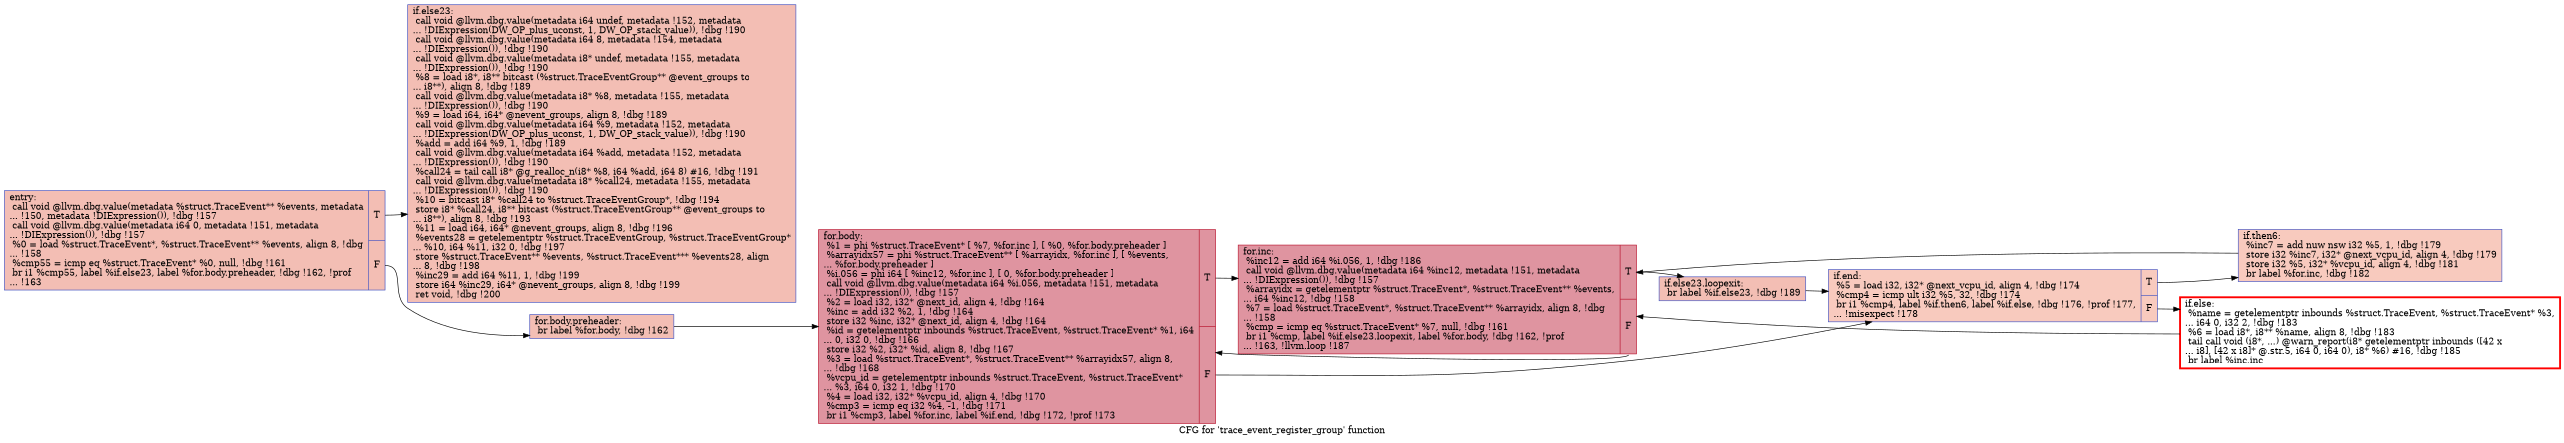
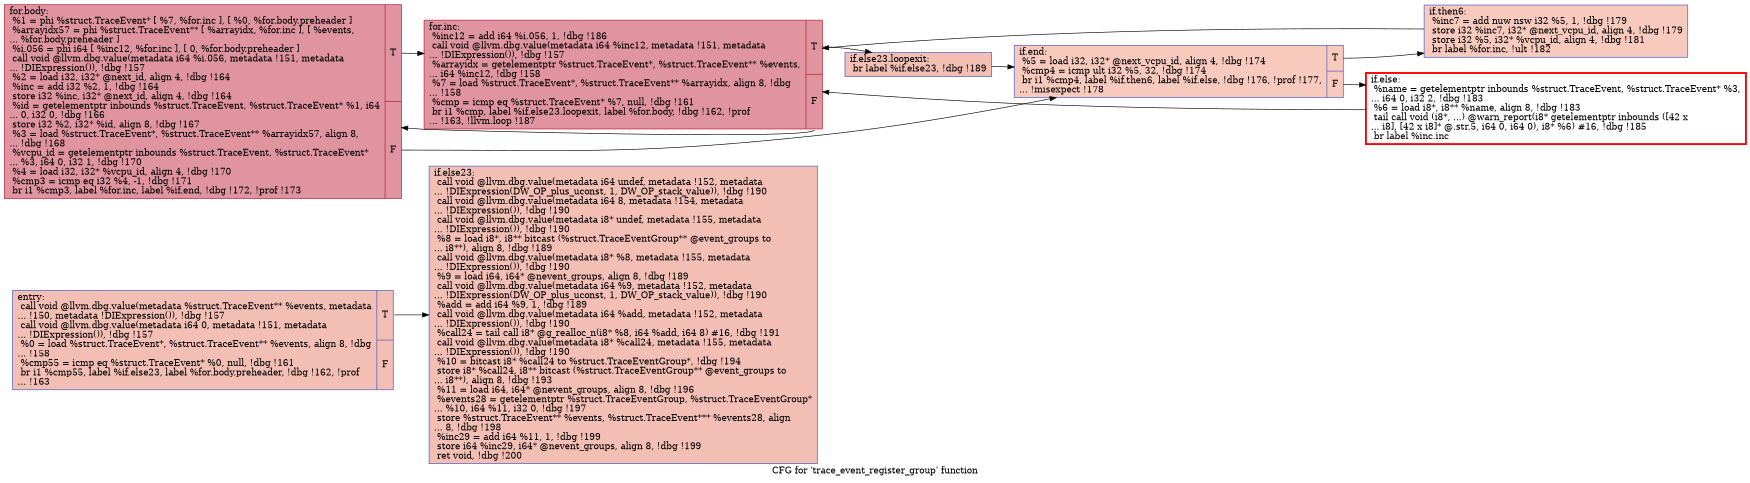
  digraph {
    label="CFG for 'trace_event_register_group' function"
    rankdir=LR
    node [color="#3d50c3ff" fillcolor="#e36c5570" shape=record style=filled]
    n1 [label="{entry:\l  call void @llvm.dbg.value(metadata %struct.TraceEvent** %events, metadata\l... !150, metadata !DIExpression()), !dbg !157\l  call void @llvm.dbg.value(metadata i64 0, metadata !151, metadata\l... !DIExpression()), !dbg !157\l  %0 = load %struct.TraceEvent*, %struct.TraceEvent** %events, align 8, !dbg\l... !158\l  %cmp55 = icmp eq %struct.TraceEvent* %0, null, !dbg !161\l  br i1 %cmp55, label %if.else23, label %for.body.preheader, !dbg !162, !prof\l... !163\l|{<s0>T|<s1>F}}"]
    n2 [label="{if.else23:                                        \l  call void @llvm.dbg.value(metadata i64 undef, metadata !152, metadata\l... !DIExpression(DW_OP_plus_uconst, 1, DW_OP_stack_value)), !dbg !190\l  call void @llvm.dbg.value(metadata i64 8, metadata !154, metadata\l... !DIExpression()), !dbg !190\l  call void @llvm.dbg.value(metadata i8* undef, metadata !155, metadata\l... !DIExpression()), !dbg !190\l  %8 = load i8*, i8** bitcast (%struct.TraceEventGroup** @event_groups to\l... i8**), align 8, !dbg !189\l  call void @llvm.dbg.value(metadata i8* %8, metadata !155, metadata\l... !DIExpression()), !dbg !190\l  %9 = load i64, i64* @nevent_groups, align 8, !dbg !189\l  call void @llvm.dbg.value(metadata i64 %9, metadata !152, metadata\l... !DIExpression(DW_OP_plus_uconst, 1, DW_OP_stack_value)), !dbg !190\l  %add = add i64 %9, 1, !dbg !189\l  call void @llvm.dbg.value(metadata i64 %add, metadata !152, metadata\l... !DIExpression()), !dbg !190\l  %call24 = tail call i8* @g_realloc_n(i8* %8, i64 %add, i64 8) #16, !dbg !191\l  call void @llvm.dbg.value(metadata i8* %call24, metadata !155, metadata\l... !DIExpression()), !dbg !190\l  %10 = bitcast i8* %call24 to %struct.TraceEventGroup*, !dbg !194\l  store i8* %call24, i8** bitcast (%struct.TraceEventGroup** @event_groups to\l... i8**), align 8, !dbg !193\l  %11 = load i64, i64* @nevent_groups, align 8, !dbg !196\l  %events28 = getelementptr %struct.TraceEventGroup, %struct.TraceEventGroup*\l... %10, i64 %11, i32 0, !dbg !197\l  store %struct.TraceEvent** %events, %struct.TraceEvent*** %events28, align\l... 8, !dbg !198\l  %inc29 = add i64 %11, 1, !dbg !199\l  store i64 %inc29, i64* @nevent_groups, align 8, !dbg !199\l  ret void, !dbg !200\l}"]
-   n3 [label="{for.body.preheader:                               \l  br label %for.body, !dbg !162\l}"]
    n4 [color="#b70d28ff" fillcolor="#b70d2870" label="{for.body:                                         \l  %1 = phi %struct.TraceEvent* [ %7, %for.inc ], [ %0, %for.body.preheader ]\l  %arrayidx57 = phi %struct.TraceEvent** [ %arrayidx, %for.inc ], [ %events,\l... %for.body.preheader ]\l  %i.056 = phi i64 [ %inc12, %for.inc ], [ 0, %for.body.preheader ]\l  call void @llvm.dbg.value(metadata i64 %i.056, metadata !151, metadata\l... !DIExpression()), !dbg !157\l  %2 = load i32, i32* @next_id, align 4, !dbg !164\l  %inc = add i32 %2, 1, !dbg !164\l  store i32 %inc, i32* @next_id, align 4, !dbg !164\l  %id = getelementptr inbounds %struct.TraceEvent, %struct.TraceEvent* %1, i64\l... 0, i32 0, !dbg !166\l  store i32 %2, i32* %id, align 8, !dbg !167\l  %3 = load %struct.TraceEvent*, %struct.TraceEvent** %arrayidx57, align 8,\l... !dbg !168\l  %vcpu_id = getelementptr inbounds %struct.TraceEvent, %struct.TraceEvent*\l... %3, i64 0, i32 1, !dbg !170\l  %4 = load i32, i32* %vcpu_id, align 4, !dbg !170\l  %cmp3 = icmp eq i32 %4, -1, !dbg !171\l  br i1 %cmp3, label %for.inc, label %if.end, !dbg !172, !prof !173\l|{<s0>T|<s1>F}}"]
    n5 [color="#b70d28ff" fillcolor="#b70d2870" label="{for.inc:                                          \l  %inc12 = add i64 %i.056, 1, !dbg !186\l  call void @llvm.dbg.value(metadata i64 %inc12, metadata !151, metadata\l... !DIExpression()), !dbg !157\l  %arrayidx = getelementptr %struct.TraceEvent*, %struct.TraceEvent** %events,\l... i64 %inc12, !dbg !158\l  %7 = load %struct.TraceEvent*, %struct.TraceEvent** %arrayidx, align 8, !dbg\l... !158\l  %cmp = icmp eq %struct.TraceEvent* %7, null, !dbg !161\l  br i1 %cmp, label %if.else23.loopexit, label %for.body, !dbg !162, !prof\l... !163, !llvm.loop !187\l|{<s0>T|<s1>F}}"]
    n6 [fillcolor="#ef886b70" label="{if.end:                                           \l  %5 = load i32, i32* @next_vcpu_id, align 4, !dbg !174\l  %cmp4 = icmp ult i32 %5, 32, !dbg !174\l  br i1 %cmp4, label %if.then6, label %if.else, !dbg !176, !prof !177,\l... !misexpect !178\l|{<s0>T|<s1>F}}"]
    n7 [label="{if.else23.loopexit:                               \l  br label %if.else23, !dbg !189\l}"]
-   n8 [fillcolor="#ef886b70" label="{if.then6:                                         \l  %inc7 = add nuw nsw i32 %5, 1, !dbg !179\l  store i32 %inc7, i32* @next_vcpu_id, align 4, !dbg !179\l  store i32 %5, i32* %vcpu_id, align 4, !dbg !181\l  br label %for.inc, !dbg !182\l}"]
+   n8 [fillcolor="#ef886b70" label="{if.then6:                                         \l  %inc7 = add nuw nsw i32 %5, 1, !dbg !179\l  store i32 %inc7, i32* @next_vcpu_id, align 4, !dbg !179\l  store i32 %5, i32* %vcpu_id, align 4, !dbg !181\l  br label %for.inc, !ult !182\l}"]
    n9 [color=red label="{if.else:                                          \l  %name = getelementptr inbounds %struct.TraceEvent, %struct.TraceEvent* %3,\l... i64 0, i32 2, !dbg !183\l  %6 = load i8*, i8** %name, align 8, !dbg !183\l  tail call void (i8*, ...) @warn_report(i8* getelementptr inbounds ([42 x\l... i8], [42 x i8]* @.str.5, i64 0, i64 0), i8* %6) #16, !dbg !185\l  br label %inc.inc\l}" penwidth=3.0 fillcolor="" style=""]
    n1 -> n2 [tailport=s0]
-   n1 -> n3 [tailport=s1]
-   n3 -> n4
    n4 -> n5 [tailport=s0]
    n4 -> n6 [tailport=s1]
    n5 -> n4 [tailport=s1]
    n5 -> n7 [tailport=s0]
    n6 -> n8 [tailport=s0]
    n6 -> n9 [tailport=s1]
    n7 -> n6
    n8 -> n5
    n9 -> n5
  }
